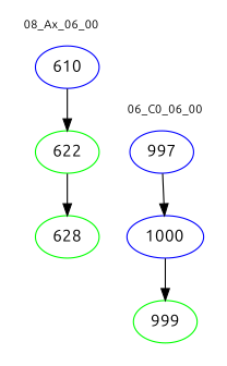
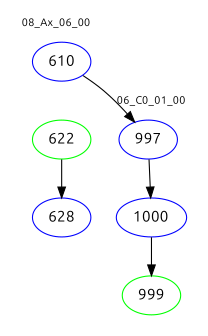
  digraph {
    fontname=Ubuntu
    node [color=blue fontname=Ubuntu]
    edge [color=black fontname=Ubuntu]
    n1 [label=610]
    n2 [color=green label=622]
-   n3 [color=green label=628]
+   n3 [label=628]
    n4 [label=997]
    n5 [label=1000]
    n6 [color=green label=999]
    subgraph cluster_1 {
      color=white
      fontsize=10
      label="08_Ax_06_00"
      n1
      n2
      n3
    }
    subgraph cluster_2 {
      color=white
      fontsize=10
-     label="06_C0_06_00"
+     label="06_C0_01_00"
      n4
      n5
      n6
    }
-   n1 -> n2
+   n1 -> n4
    n2 -> n3
    n4 -> n5
    n5 -> n6
  }
